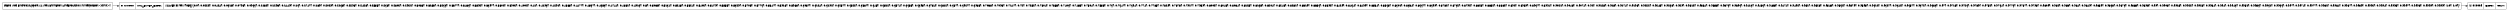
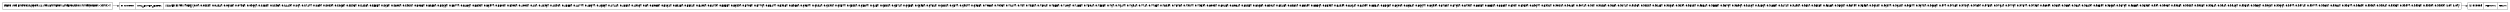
  digraph {
    rankdir=LR
    fontname="DejaVu Sans"
    node [shape=record fontname="DejaVu Sans"]
    edge [fontname="DejaVu Sans"]
    n1 [label="{0\:\ 0x0000|MTH_ENTER_BLOCK\l|VALUES = new float[]\{0.0f, 0.0222f, 0.0424f, 0.0613f, 0.0793f, 0.0966f, 0.1132f, 0.1293f, 0.1449f, 0.16f, 0.1747f, 0.189f, 0.2029f, 0.2165f, 0.2298f, 0.2428f, 0.2555f, 0.268f, 0.2802f, 0.2921f, 0.3038f, 0.3153f, 0.3266f, 0.3377f, 0.3486f, 0.3592f, 0.3697f, 0.3801f, 0.3902f, 0.4002f, 0.41f, 0.4196f, 0.4291f, 0.4385f, 0.4477f, 0.4567f, 0.4656f, 0.4744f, 0.4831f, 0.4916f, 0.5f, 0.5083f, 0.5164f, 0.5245f, 0.5324f, 0.5402f, 0.5479f, 0.5555f, 0.5629f, 0.5703f, 0.5776f, 0.5847f, 0.5918f, 0.5988f, 0.6057f, 0.6124f, 0.6191f, 0.6257f, 0.6322f, 0.6387f, 0.645f, 0.6512f, 0.6574f, 0.6635f, 0.6695f, 0.6754f, 0.6812f, 0.687f, 0.6927f, 0.6983f, 0.7038f, 0.7093f, 0.7147f, 0.72f, 0.7252f, 0.7304f, 0.7355f, 0.7406f, 0.7455f, 0.7504f, 0.7553f, 0.76f, 0.7647f, 0.7694f, 0.774f, 0.7785f, 0.7829f, 0.7873f, 0.7917f, 0.7959f, 0.8002f, 0.8043f, 0.8084f, 0.8125f, 0.8165f, 0.8204f, 0.8243f, 0.8281f, 0.8319f, 0.8356f, 0.8392f, 0.8429f, 0.8464f, 0.8499f, 0.8534f, 0.8568f, 0.8601f, 0.8634f, 0.8667f, 0.8699f, 0.8731f, 0.8762f, 0.8792f, 0.8823f, 0.8852f, 0.8882f, 0.891f, 0.8939f, 0.8967f, 0.8994f, 0.9021f, 0.9048f, 0.9074f, 0.91f, 0.9125f, 0.915f, 0.9174f, 0.9198f, 0.9222f, 0.9245f, 0.9268f, 0.929f, 0.9312f, 0.9334f, 0.9355f, 0.9376f, 0.9396f, 0.9416f, 0.9436f, 0.9455f, 0.9474f, 0.9492f, 0.951f, 0.9528f, 0.9545f, 0.9562f, 0.9579f, 0.9595f, 0.9611f, 0.9627f, 0.9642f, 0.9657f, 0.9672f, 0.9686f, 0.97f, 0.9713f, 0.9726f, 0.9739f, 0.9752f, 0.9764f, 0.9776f, 0.9787f, 0.9798f, 0.9809f, 0.982f, 0.983f, 0.984f, 0.9849f, 0.9859f, 0.9868f, 0.9876f, 0.9885f, 0.9893f, 0.99f, 0.9908f, 0.9915f, 0.9922f, 0.9928f, 0.9934f, 0.994f, 0.9946f, 0.9951f, 0.9956f, 0.9961f, 0.9966f, 0.997f, 0.9974f, 0.9977f, 0.9981f, 0.9984f, 0.9987f, 0.9989f, 0.9992f, 0.9994f, 0.9995f, 0.9997f, 0.9998f, 0.9999f, 0.9999f, 1.0f, 1.0f\}\l}"]
-   n2 [label="{1\:\ 0x0009|BLOCK\l|return\l}"]
+   n2 [label="{1\:\ 0x0009|RETURN\l|return\l}"]
    n3 [label="{static void android.support.v4.view.animation.LinearOutSlowInInterpolator.\<clinit\>() }"]
    n1 -> n2
    n3 -> n1
  }
